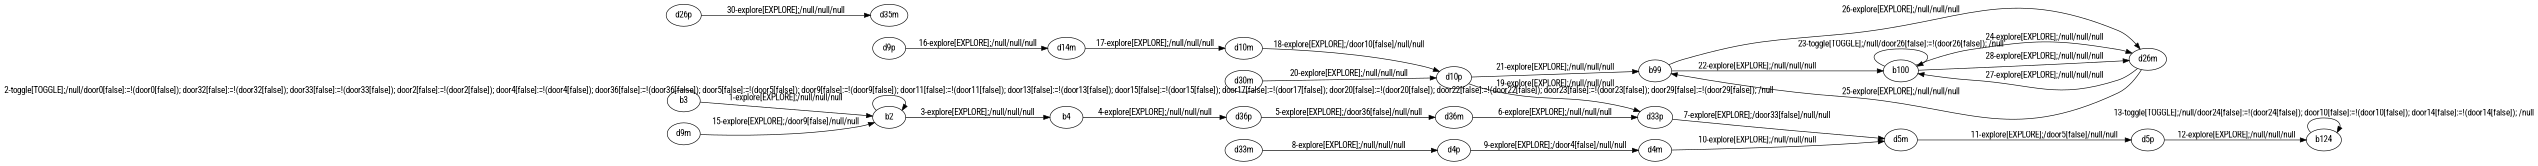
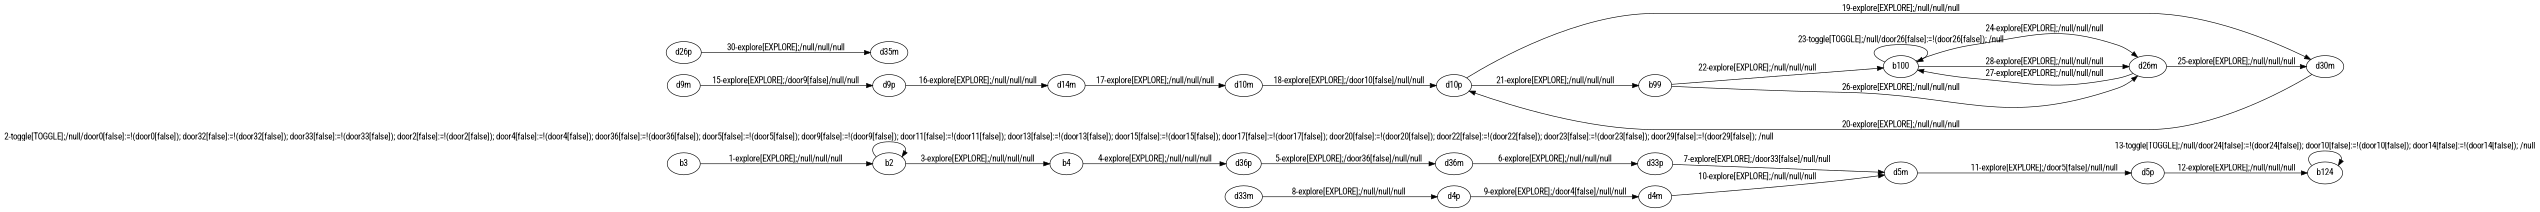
  digraph {
    fontname="Roboto Condensed"
    rankdir=LR
    node [fontname="Roboto Condensed"]
    edge [fontname="Roboto Condensed"]
    b3
    b2
    b4
    d36p
    d36m
    d33p
    d5m
    d33m
    d4p
    d4m
    d5p
    b124
    d9m
    d9p
    d14m
    d10m
    d10p
    d30m
    b99
    b100
    d26m
    d26p
    d35m
    b3 -> b2 [label="1-explore[EXPLORE];/null/null/null"]
    b2 -> b2 [label="2-toggle[TOGGLE];/null/door0[false]:=!(door0[false]); door32[false]:=!(door32[false]); door33[false]:=!(door33[false]); door2[false]:=!(door2[false]); door4[false]:=!(door4[false]); door36[false]:=!(door36[false]); door5[false]:=!(door5[false]); door9[false]:=!(door9[false]); door11[false]:=!(door11[false]); door13[false]:=!(door13[false]); door15[false]:=!(door15[false]); door17[false]:=!(door17[false]); door20[false]:=!(door20[false]); door22[false]:=!(door22[false]); door23[false]:=!(door23[false]); door29[false]:=!(door29[false]); /null"]
    b2 -> b4 [label="3-explore[EXPLORE];/null/null/null"]
    b4 -> d36p [label="4-explore[EXPLORE];/null/null/null"]
    d36p -> d36m [label="5-explore[EXPLORE];/door36[false]/null/null"]
    d36m -> d33p [label="6-explore[EXPLORE];/null/null/null"]
    d33p -> d5m [label="7-explore[EXPLORE];/door33[false]/null/null"]
    d5m -> d5p [label="11-explore[EXPLORE];/door5[false]/null/null"]
    d33m -> d4p [label="8-explore[EXPLORE];/null/null/null"]
    d4p -> d4m [label="9-explore[EXPLORE];/door4[false]/null/null"]
    d4m -> d5m [label="10-explore[EXPLORE];/null/null/null"]
    d5p -> b124 [label="12-explore[EXPLORE];/null/null/null"]
    b124 -> b124 [label="13-toggle[TOGGLE];/null/door24[false]:=!(door24[false]); door10[false]:=!(door10[false]); door14[false]:=!(door14[false]); /null"]
-   d9m -> b2 [label="15-explore[EXPLORE];/door9[false]/null/null"]
+   d9m -> d9p [label="15-explore[EXPLORE];/door9[false]/null/null"]
    d9p -> d14m [label="16-explore[EXPLORE];/null/null/null"]
    d14m -> d10m [label="17-explore[EXPLORE];/null/null/null"]
    d10m -> d10p [label="18-explore[EXPLORE];/door10[false]/null/null"]
-   d10p -> d33p [label="19-explore[EXPLORE];/null/null/null"]
+   d10p -> d30m [label="19-explore[EXPLORE];/null/null/null"]
    d10p -> b99 [label="21-explore[EXPLORE];/null/null/null"]
    d30m -> d10p [label="20-explore[EXPLORE];/null/null/null"]
    b99 -> b100 [label="22-explore[EXPLORE];/null/null/null"]
    b99 -> d26m [label="26-explore[EXPLORE];/null/null/null"]
    b100 -> b100 [label="23-toggle[TOGGLE];/null/door26[false]:=!(door26[false]); /null"]
    b100 -> d26m [label="24-explore[EXPLORE];/null/null/null"]
    b100 -> d26m [label="28-explore[EXPLORE];/null/null/null"]
-   d26m -> b99 [label="25-explore[EXPLORE];/null/null/null"]
+   d26m -> d30m [label="25-explore[EXPLORE];/null/null/null"]
    d26m -> b100 [label="27-explore[EXPLORE];/null/null/null"]
    d26p -> d35m [label="30-explore[EXPLORE];/null/null/null"]
  }
